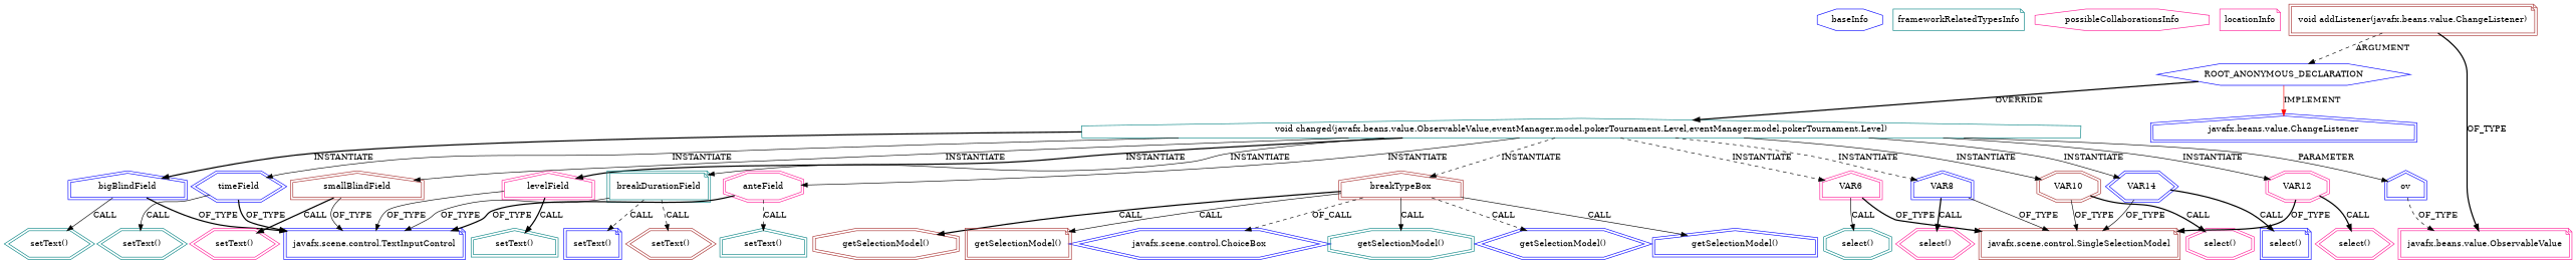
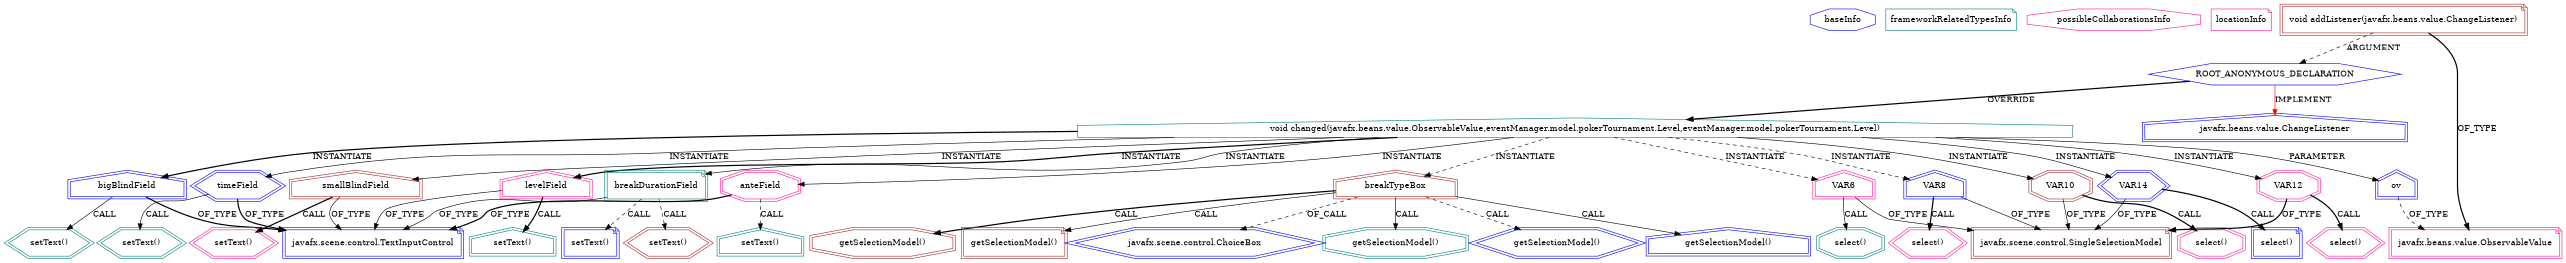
  digraph {
    node [color=blue shape=house isFrameworkType=true vertexType=INSIDE_CALL peripheries=2]
    edge [style=solid]
    baseInfo [category=extension_graph graphId=2978 isAnonymous=true possibleRelation=false shape=octagon isFrameworkType="" vertexType="" peripheries=""]
    frameworkRelatedTypesInfo [0="javafx.beans.value.ChangeListener" color=teal shape=note isFrameworkType="" vertexType="" peripheries=""]
    possibleCollaborationsInfo [color=deeppink shape=octagon isFrameworkType="" vertexType="" peripheries=""]
    locationInfo [color=deeppink contextSignature="void chargeBlindStructView()" filePath="/hock323-eventManager/EventManager-master/src/eventManager/controller/pokerTournament/BlindsController.java" graphId=2978 projectName="hock323-eventManager" shape=note isFrameworkType="" vertexType="" peripheries=""]
    n5 [isFrameworkType=false label=ROOT_ANONYMOUS_DECLARATION shape=hexagon vertexType=ROOT_ANONYMOUS_DECLARATION peripheries=""]
    n6 [label="javafx.beans.value.ChangeListener" vertexType=FRAMEWORK_INTERFACE_TYPE]
    n7 [color=teal isFrameworkType=false label="void changed(javafx.beans.value.ObservableValue,eventManager.model.pokerTournament.Level,eventManager.model.pokerTournament.Level)" vertexType=OVERRIDING_METHOD_DECLARATION peripheries=""]
    n8 [label=ov vertexType=PARAMETER_DECLARATION]
    n9 [color=deeppink label=levelField vertexType=VARIABLE_EXPRESION]
    n10 [label=timeField shape=hexagon vertexType=VARIABLE_EXPRESION]
    n11 [color=deeppink label=anteField shape=octagon vertexType=VARIABLE_EXPRESION]
    n12 [label=bigBlindField vertexType=VARIABLE_EXPRESION]
    n13 [color=brown label=smallBlindField vertexType=VARIABLE_EXPRESION]
    n14 [color=teal label=breakDurationField shape=note vertexType=VARIABLE_EXPRESION]
    n15 [color=deeppink label=VAR6 vertexType=VARIABLE_EXPRESION]
    n16 [color=brown label=breakTypeBox vertexType=VARIABLE_EXPRESION]
    n17 [label=VAR8 vertexType=VARIABLE_EXPRESION]
    n18 [color=brown label=VAR10 shape=octagon vertexType=VARIABLE_EXPRESION]
    n19 [color=deeppink label=VAR12 shape=octagon vertexType=VARIABLE_EXPRESION]
    n20 [label=VAR14 shape=hexagon vertexType=VARIABLE_EXPRESION]
    n21 [color=brown label="void addListener(javafx.beans.value.ChangeListener)" shape=note vertexType=OUTSIDE_CALL]
    n22 [color=deeppink label="javafx.beans.value.ObservableValue" shape=note vertexType=FRAMEWORK_INTERFACE_TYPE]
    n23 [label="javafx.scene.control.TextInputControl" shape=note vertexType=FRAMEWORK_CLASS_TYPE]
    n24 [color=teal label="setText()"]
    n25 [color=teal label="setText()" shape=hexagon]
    n26 [color=teal label="setText()"]
    n27 [color=teal label="setText()" shape=hexagon]
    n28 [color=deeppink label="setText()" shape=hexagon]
    n29 [color=brown label="setText()" shape=hexagon]
    n30 [label="setText()" shape=note]
    n31 [color=brown label="javafx.scene.control.SingleSelectionModel" shape=note vertexType=FRAMEWORK_CLASS_TYPE]
    n32 [color=teal label="select()" shape=octagon]
    n33 [label="javafx.scene.control.ChoiceBox" shape=hexagon vertexType=FRAMEWORK_CLASS_TYPE]
    n34 [color=teal label="getSelectionModel()" shape=octagon]
    n35 [label="getSelectionModel()" shape=hexagon]
    n36 [label="getSelectionModel()"]
    n37 [color=brown label="getSelectionModel()" shape=octagon]
    n38 [color=brown label="getSelectionModel()" shape=note]
    n39 [color=deeppink label="select()" shape=hexagon]
    n40 [color=deeppink label="select()" shape=octagon]
    n41 [color=deeppink label="select()" shape=hexagon]
    n42 [label="select()" shape=note]
    n5 -> n6 [color=red label=IMPLEMENT]
    n5 -> n7 [label=OVERRIDE style=bold]
    n7 -> n8 [label=PARAMETER]
    n7 -> n9 [label=INSTANTIATE style=bold]
    n7 -> n10 [label=INSTANTIATE]
    n7 -> n11 [label=INSTANTIATE]
    n7 -> n12 [label=INSTANTIATE style=bold]
    n7 -> n13 [label=INSTANTIATE]
    n7 -> n14 [label=INSTANTIATE]
    n7 -> n15 [label=INSTANTIATE style=dashed]
    n7 -> n16 [label=INSTANTIATE style=dashed]
    n7 -> n17 [label=INSTANTIATE style=dashed]
    n7 -> n18 [label=INSTANTIATE]
    n7 -> n19 [label=INSTANTIATE]
    n7 -> n20 [label=INSTANTIATE]
    n8 -> n22 [label=OF_TYPE style=dashed]
    n9 -> n23 [label=OF_TYPE]
    n9 -> n24 [label=CALL style=bold]
    n10 -> n23 [label=OF_TYPE style=bold]
    n10 -> n25 [label=CALL]
    n11 -> n23 [label=OF_TYPE style=bold]
    n11 -> n26 [label=CALL style=dashed]
    n12 -> n23 [label=OF_TYPE style=bold]
    n12 -> n27 [label=CALL]
    n13 -> n23 [label=OF_TYPE]
    n13 -> n28 [label=CALL style=bold]
    n14 -> n23 [label=OF_TYPE]
    n14 -> n29 [label=CALL style=dashed]
    n14 -> n30 [label=CALL style=dashed]
-   n15 -> n31 [label=OF_TYPE style=bold]
+   n15 -> n31 [label=OF_TYPE]
    n15 -> n32 [label=CALL]
    n16 -> n33 [label=OF_CALL style=dashed]
    n16 -> n34 [label=CALL]
    n16 -> n35 [label=CALL style=dashed]
    n16 -> n36 [label=CALL]
    n16 -> n37 [label=CALL style=bold]
    n16 -> n38 [label=CALL]
    n17 -> n31 [label=OF_TYPE]
    n17 -> n39 [label=CALL style=bold]
    n18 -> n31 [label=OF_TYPE]
    n18 -> n40 [label=CALL style=bold]
    n19 -> n31 [label=OF_TYPE style=bold]
    n19 -> n41 [label=CALL style=bold]
    n20 -> n31 [label=OF_TYPE]
    n20 -> n42 [label=CALL style=bold]
    n21 -> n5 [label=ARGUMENT style=dashed]
    n21 -> n22 [label=OF_TYPE style=bold]
  }
